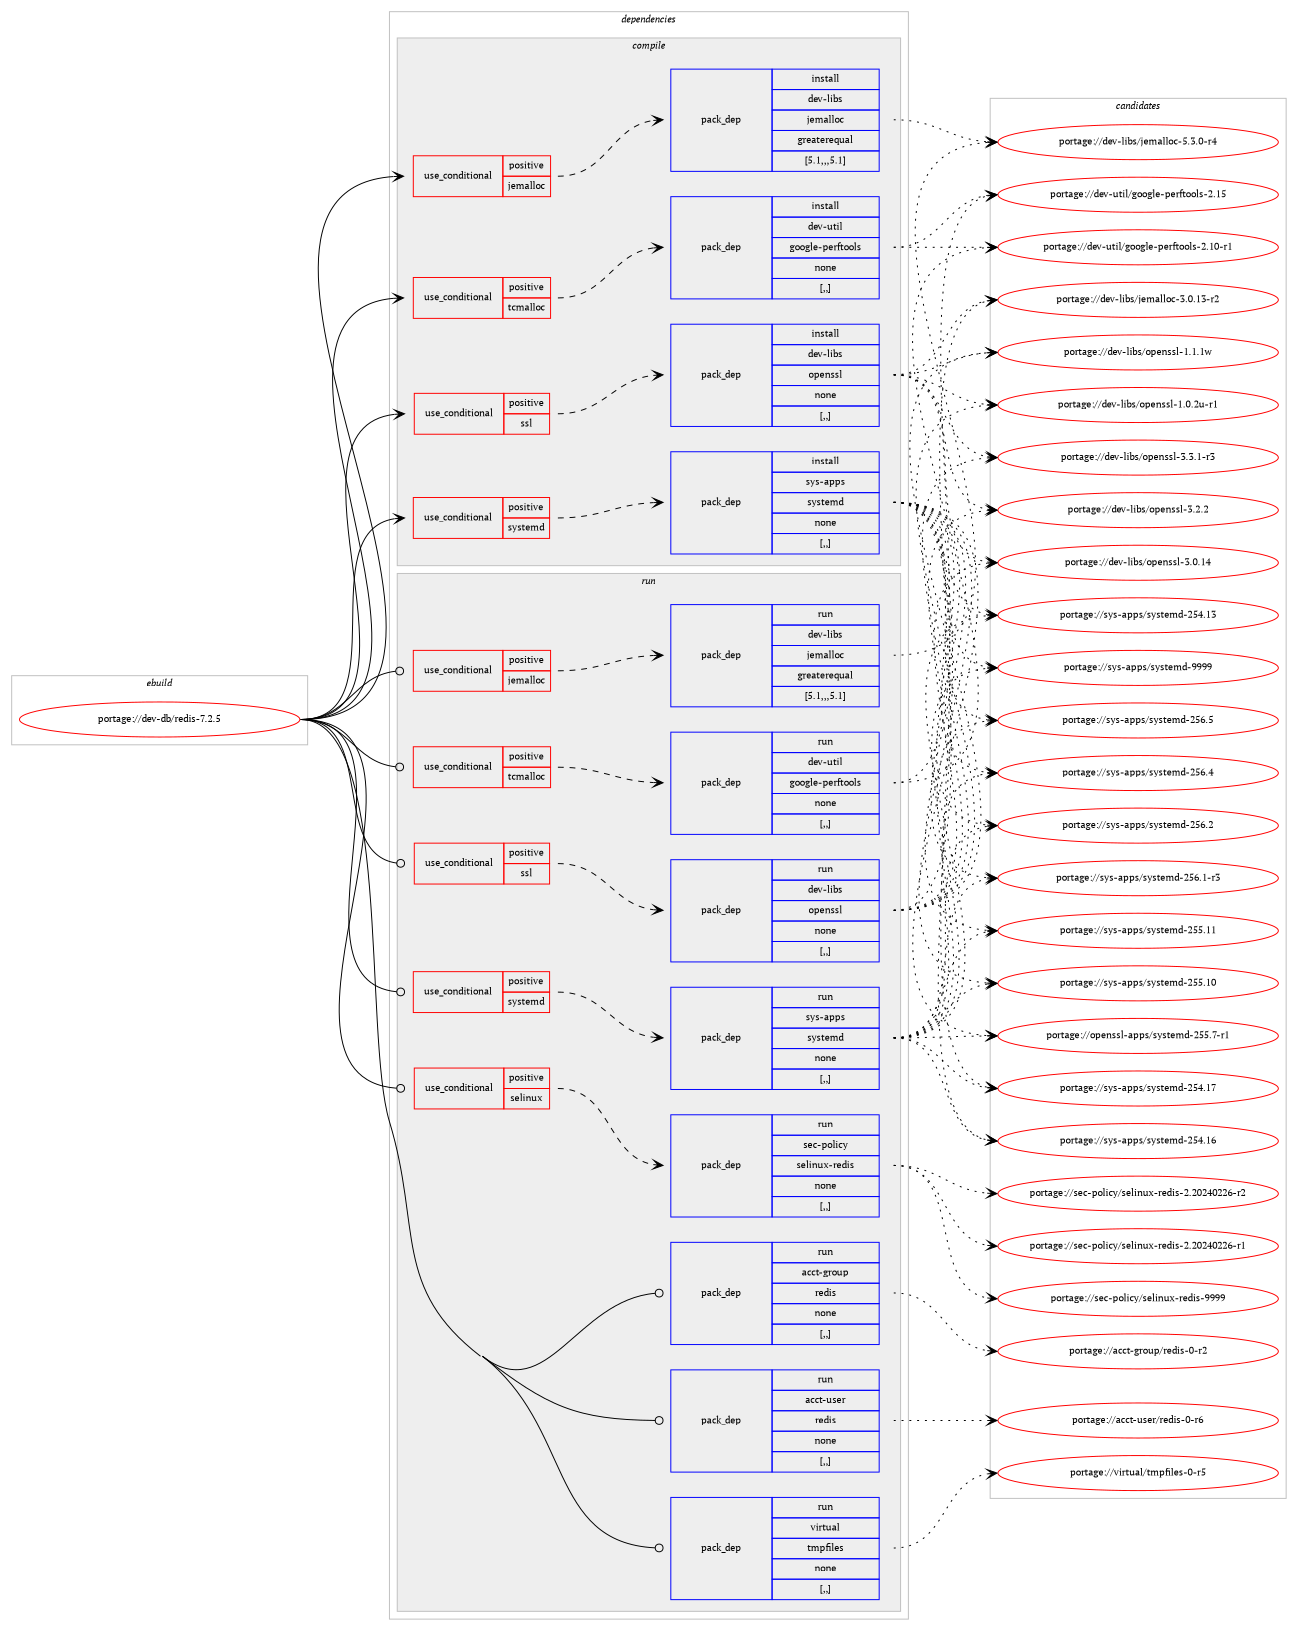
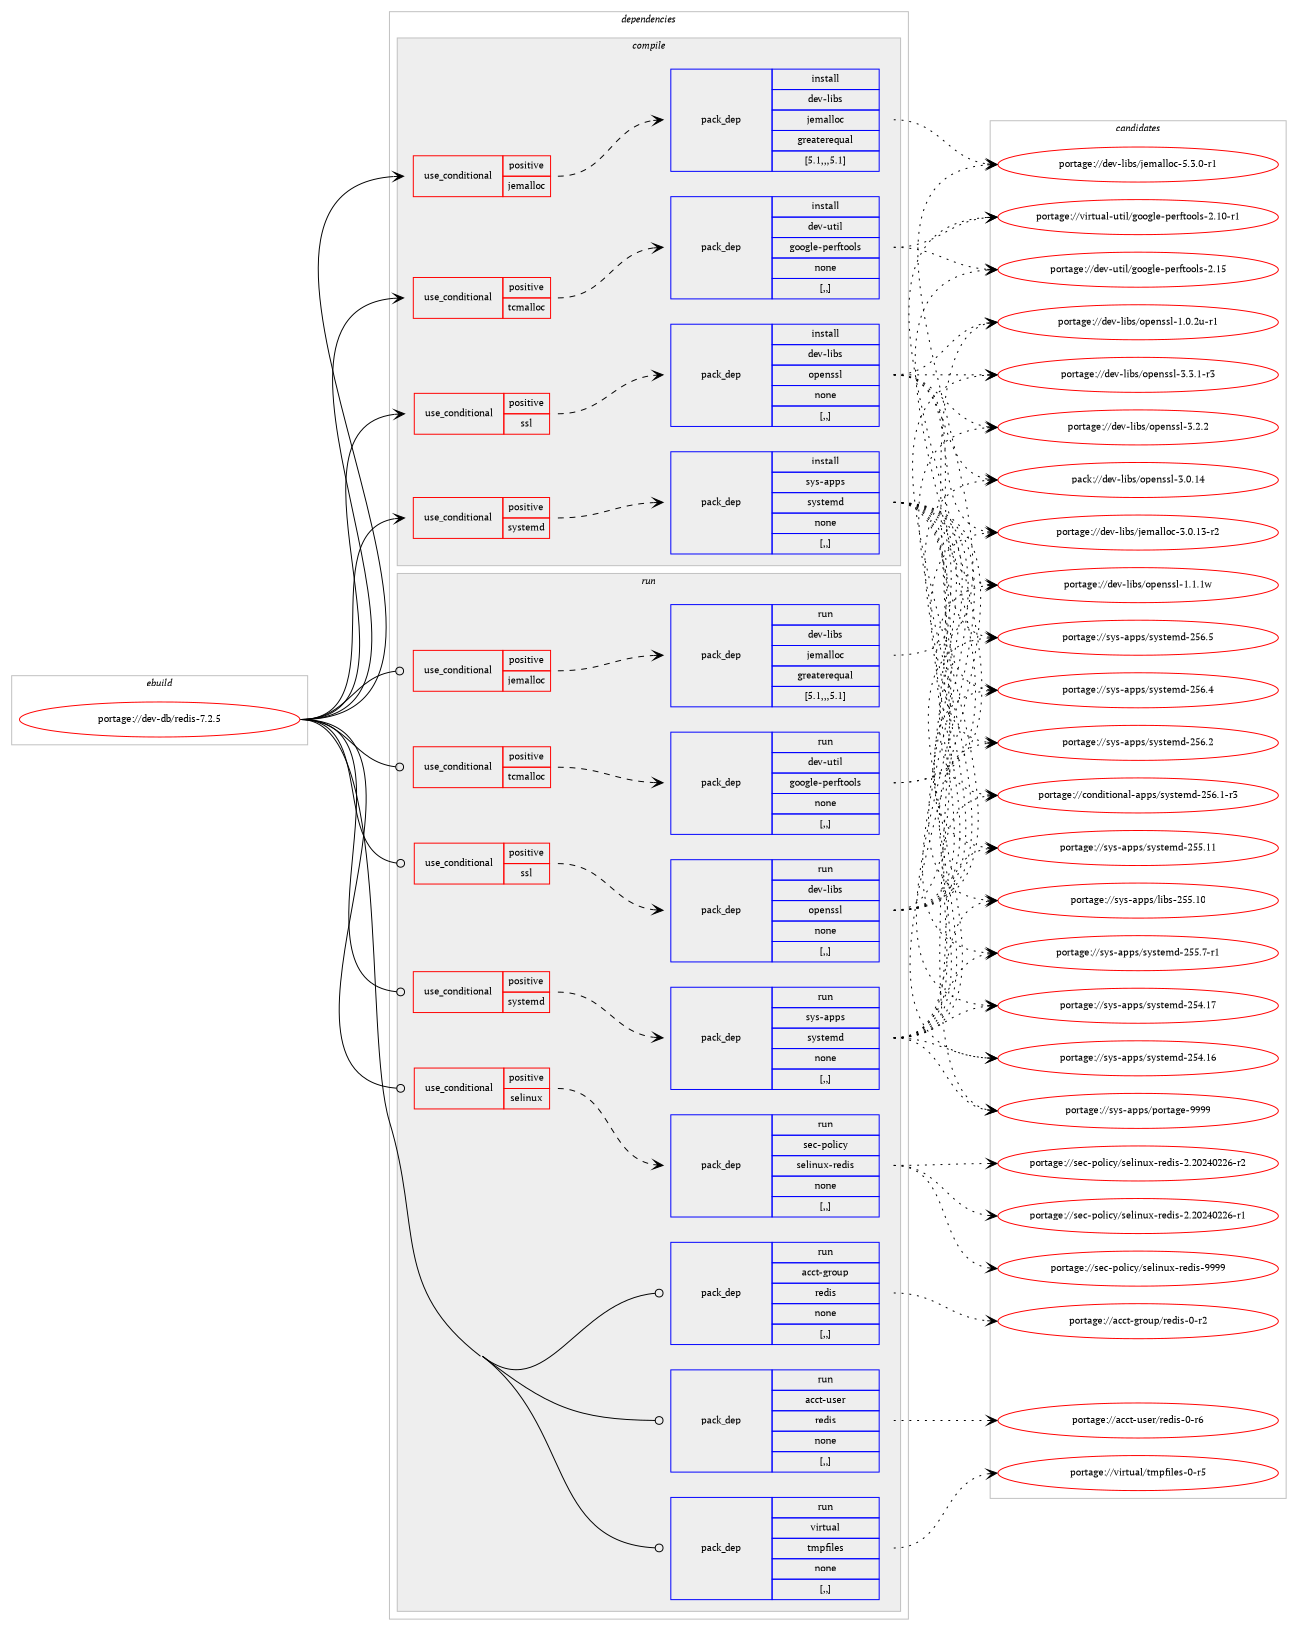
  digraph {
    compound=true
    concentrate=true
    fontname="PT Serif"
    fontsize=10
    newrank=true
    rankdir=LR
    ranksep=1.5
    node [color=red fontname="PT Serif" fontsize=10]
    edge [arrowhead=vee fontname="PT Serif" headport=w style=dotted tailport=e weight=100]
    n1 [label="portage://dev-db/redis-7.2.5" width=4]
    n2 [color=blue label=<<TABLE BORDER="0" CELLBORDER="1" CELLSPACING="0" CELLPADDING="4" WIDTH="220"><TR><TD ROWSPAN="6" CELLPADDING="30">pack_dep</TD></TR><TR><TD WIDTH="110">install</TD></TR><TR><TD>dev-libs</TD></TR><TR><TD>jemalloc</TD></TR><TR><TD>greaterequal</TD></TR><TR><TD>[5.1,,,5.1]</TD></TR></TABLE>> shape=none]
    n3 [label=<<TABLE BORDER="0" CELLBORDER="1" CELLSPACING="0" CELLPADDING="4"><TR><TD ROWSPAN="3" CELLPADDING="10">use_conditional</TD></TR><TR><TD>positive</TD></TR><TR><TD>jemalloc</TD></TR></TABLE>> shape=none]
    n4 [color=blue label=<<TABLE BORDER="0" CELLBORDER="1" CELLSPACING="0" CELLPADDING="4" WIDTH="220"><TR><TD ROWSPAN="6" CELLPADDING="30">pack_dep</TD></TR><TR><TD WIDTH="110">install</TD></TR><TR><TD>dev-libs</TD></TR><TR><TD>openssl</TD></TR><TR><TD>none</TD></TR><TR><TD>[,,]</TD></TR></TABLE>> shape=none]
    n5 [label=<<TABLE BORDER="0" CELLBORDER="1" CELLSPACING="0" CELLPADDING="4"><TR><TD ROWSPAN="3" CELLPADDING="10">use_conditional</TD></TR><TR><TD>positive</TD></TR><TR><TD>ssl</TD></TR></TABLE>> shape=none]
    n6 [color=blue label=<<TABLE BORDER="0" CELLBORDER="1" CELLSPACING="0" CELLPADDING="4" WIDTH="220"><TR><TD ROWSPAN="6" CELLPADDING="30">pack_dep</TD></TR><TR><TD WIDTH="110">install</TD></TR><TR><TD>sys-apps</TD></TR><TR><TD>systemd</TD></TR><TR><TD>none</TD></TR><TR><TD>[,,]</TD></TR></TABLE>> shape=none]
    n7 [label=<<TABLE BORDER="0" CELLBORDER="1" CELLSPACING="0" CELLPADDING="4"><TR><TD ROWSPAN="3" CELLPADDING="10">use_conditional</TD></TR><TR><TD>positive</TD></TR><TR><TD>systemd</TD></TR></TABLE>> shape=none]
    n8 [color=blue label=<<TABLE BORDER="0" CELLBORDER="1" CELLSPACING="0" CELLPADDING="4" WIDTH="220"><TR><TD ROWSPAN="6" CELLPADDING="30">pack_dep</TD></TR><TR><TD WIDTH="110">install</TD></TR><TR><TD>dev-util</TD></TR><TR><TD>google-perftools</TD></TR><TR><TD>none</TD></TR><TR><TD>[,,]</TD></TR></TABLE>> shape=none]
    n9 [label=<<TABLE BORDER="0" CELLBORDER="1" CELLSPACING="0" CELLPADDING="4"><TR><TD ROWSPAN="3" CELLPADDING="10">use_conditional</TD></TR><TR><TD>positive</TD></TR><TR><TD>tcmalloc</TD></TR></TABLE>> shape=none]
    n10 [color=blue label=<<TABLE BORDER="0" CELLBORDER="1" CELLSPACING="0" CELLPADDING="4" WIDTH="220"><TR><TD ROWSPAN="6" CELLPADDING="30">pack_dep</TD></TR><TR><TD WIDTH="110">run</TD></TR><TR><TD>dev-libs</TD></TR><TR><TD>jemalloc</TD></TR><TR><TD>greaterequal</TD></TR><TR><TD>[5.1,,,5.1]</TD></TR></TABLE>> shape=none]
    n11 [label=<<TABLE BORDER="0" CELLBORDER="1" CELLSPACING="0" CELLPADDING="4"><TR><TD ROWSPAN="3" CELLPADDING="10">use_conditional</TD></TR><TR><TD>positive</TD></TR><TR><TD>jemalloc</TD></TR></TABLE>> shape=none]
    n12 [color=blue label=<<TABLE BORDER="0" CELLBORDER="1" CELLSPACING="0" CELLPADDING="4" WIDTH="220"><TR><TD ROWSPAN="6" CELLPADDING="30">pack_dep</TD></TR><TR><TD WIDTH="110">run</TD></TR><TR><TD>sec-policy</TD></TR><TR><TD>selinux-redis</TD></TR><TR><TD>none</TD></TR><TR><TD>[,,]</TD></TR></TABLE>> shape=none]
    n13 [label=<<TABLE BORDER="0" CELLBORDER="1" CELLSPACING="0" CELLPADDING="4"><TR><TD ROWSPAN="3" CELLPADDING="10">use_conditional</TD></TR><TR><TD>positive</TD></TR><TR><TD>selinux</TD></TR></TABLE>> shape=none]
    n14 [color=blue label=<<TABLE BORDER="0" CELLBORDER="1" CELLSPACING="0" CELLPADDING="4" WIDTH="220"><TR><TD ROWSPAN="6" CELLPADDING="30">pack_dep</TD></TR><TR><TD WIDTH="110">run</TD></TR><TR><TD>dev-libs</TD></TR><TR><TD>openssl</TD></TR><TR><TD>none</TD></TR><TR><TD>[,,]</TD></TR></TABLE>> shape=none]
    n15 [label=<<TABLE BORDER="0" CELLBORDER="1" CELLSPACING="0" CELLPADDING="4"><TR><TD ROWSPAN="3" CELLPADDING="10">use_conditional</TD></TR><TR><TD>positive</TD></TR><TR><TD>ssl</TD></TR></TABLE>> shape=none]
    n16 [color=blue label=<<TABLE BORDER="0" CELLBORDER="1" CELLSPACING="0" CELLPADDING="4" WIDTH="220"><TR><TD ROWSPAN="6" CELLPADDING="30">pack_dep</TD></TR><TR><TD WIDTH="110">run</TD></TR><TR><TD>sys-apps</TD></TR><TR><TD>systemd</TD></TR><TR><TD>none</TD></TR><TR><TD>[,,]</TD></TR></TABLE>> shape=none]
    n17 [label=<<TABLE BORDER="0" CELLBORDER="1" CELLSPACING="0" CELLPADDING="4"><TR><TD ROWSPAN="3" CELLPADDING="10">use_conditional</TD></TR><TR><TD>positive</TD></TR><TR><TD>systemd</TD></TR></TABLE>> shape=none]
    n18 [color=blue label=<<TABLE BORDER="0" CELLBORDER="1" CELLSPACING="0" CELLPADDING="4" WIDTH="220"><TR><TD ROWSPAN="6" CELLPADDING="30">pack_dep</TD></TR><TR><TD WIDTH="110">run</TD></TR><TR><TD>dev-util</TD></TR><TR><TD>google-perftools</TD></TR><TR><TD>none</TD></TR><TR><TD>[,,]</TD></TR></TABLE>> shape=none]
    n19 [label=<<TABLE BORDER="0" CELLBORDER="1" CELLSPACING="0" CELLPADDING="4"><TR><TD ROWSPAN="3" CELLPADDING="10">use_conditional</TD></TR><TR><TD>positive</TD></TR><TR><TD>tcmalloc</TD></TR></TABLE>> shape=none]
    n20 [color=blue label=<<TABLE BORDER="0" CELLBORDER="1" CELLSPACING="0" CELLPADDING="4" WIDTH="220"><TR><TD ROWSPAN="6" CELLPADDING="30">pack_dep</TD></TR><TR><TD WIDTH="110">run</TD></TR><TR><TD>acct-group</TD></TR><TR><TD>redis</TD></TR><TR><TD>none</TD></TR><TR><TD>[,,]</TD></TR></TABLE>> shape=none]
    n21 [color=blue label=<<TABLE BORDER="0" CELLBORDER="1" CELLSPACING="0" CELLPADDING="4" WIDTH="220"><TR><TD ROWSPAN="6" CELLPADDING="30">pack_dep</TD></TR><TR><TD WIDTH="110">run</TD></TR><TR><TD>acct-user</TD></TR><TR><TD>redis</TD></TR><TR><TD>none</TD></TR><TR><TD>[,,]</TD></TR></TABLE>> shape=none]
    n22 [color=blue label=<<TABLE BORDER="0" CELLBORDER="1" CELLSPACING="0" CELLPADDING="4" WIDTH="220"><TR><TD ROWSPAN="6" CELLPADDING="30">pack_dep</TD></TR><TR><TD WIDTH="110">run</TD></TR><TR><TD>virtual</TD></TR><TR><TD>tmpfiles</TD></TR><TR><TD>none</TD></TR><TR><TD>[,,]</TD></TR></TABLE>> shape=none]
-   n23 [label="portage://dev-libs/jemalloc-5.3.0-r4" width=4]
+   n23 [label="portage://dev-libs/jemalloc-5.3.0-r1" width=4]
    n24 [label="portage://dev-libs/openssl-3.3.1-r3" width=4]
    n25 [label="portage://dev-libs/openssl-3.2.2" width=4]
-   n26 [label="portage://dev-libs/openssl-3.0.14" width=4]
+   n26 [label="pack://dev-libs/openssl-3.0.14" width=4]
    n27 [label="portage://dev-libs/jemalloc-3.0.13-r2" width=4]
    n28 [label="portage://dev-libs/openssl-1.1.1w" width=4]
    n29 [label="portage://dev-libs/openssl-1.0.2u-r1" width=4]
-   n30 [label="portage://sys-apps/systemd-9999" width=4]
+   n30 [label="portage://sys-apps/portage-9999" width=4]
    n31 [label="portage://sys-apps/systemd-256.5" width=4]
    n32 [label="portage://sys-apps/systemd-256.4" width=4]
    n33 [label="portage://sys-apps/systemd-256.2" width=4]
-   n34 [label="portage://sys-apps/systemd-256.1-r3" width=4]
+   n34 [label="portage://conditional-apps/systemd-256.1-r3" width=4]
    n35 [label="portage://sys-apps/systemd-255.11" width=4]
-   n36 [label="portage://sys-apps/systemd-255.10" width=4]
-   n37 [label="portage://openssl-apps/systemd-255.7-r1" width=4]
+   n36 [label="portage://sys-apps/libs-255.10" width=4]
+   n37 [label="portage://sys-apps/systemd-255.7-r1" width=4]
    n38 [label="portage://sys-apps/systemd-254.17" width=4]
    n39 [label="portage://sys-apps/systemd-254.16" width=4]
-   n40 [label="portage://sys-apps/systemd-254.13" width=4]
    n41 [label="portage://dev-util/google-perftools-2.15" width=4]
-   n42 [label="portage://dev-util/google-perftools-2.10-r1" width=4]
+   n42 [label="portage://virtual-util/google-perftools-2.10-r1" width=4]
    n43 [label="portage://sec-policy/selinux-redis-9999" width=4]
    n44 [label="portage://sec-policy/selinux-redis-2.20240226-r2" width=4]
    n45 [label="portage://sec-policy/selinux-redis-2.20240226-r1" width=4]
    n46 [label="portage://acct-group/redis-0-r2" width=4]
    n47 [label="portage://acct-user/redis-0-r6" width=4]
    n48 [label="portage://virtual/tmpfiles-0-r5" width=4]
    subgraph cluster_1 {
      color=gray
      label=<<i>ebuild</i>>
      n1
    }
    subgraph cluster_2 {
      color=gray
      label=<<i>dependencies</i>>
      subgraph cluster_3 {
        color=gray
        fillcolor="#eeeeee"
        label=<<i>compile</i>>
        style=filled
        subgraph sub_4 {
          color=gray
          fillcolor="#eeeeee"
          label=<<i>compile</i>>
          style=filled
          n3
          subgraph sub_5 {
            color=gray
            fillcolor="#eeeeee"
            label=<<i>compile</i>>
            style=filled
            n2
          }
        }
        subgraph sub_6 {
          color=gray
          fillcolor="#eeeeee"
          label=<<i>compile</i>>
          style=filled
          n5
          subgraph sub_7 {
            color=gray
            fillcolor="#eeeeee"
            label=<<i>compile</i>>
            style=filled
            n4
          }
        }
        subgraph sub_8 {
          color=gray
          fillcolor="#eeeeee"
          label=<<i>compile</i>>
          style=filled
          n7
          subgraph sub_9 {
            color=gray
            fillcolor="#eeeeee"
            label=<<i>compile</i>>
            style=filled
            n6
          }
        }
        subgraph sub_10 {
          color=gray
          fillcolor="#eeeeee"
          label=<<i>compile</i>>
          style=filled
          n9
          subgraph sub_11 {
            color=gray
            fillcolor="#eeeeee"
            label=<<i>compile</i>>
            style=filled
            n8
          }
        }
      }
      subgraph cluster_12 {
        color=gray
        fillcolor="#eeeeee"
        label=<<i>compile and run</i>>
        style=filled
      }
      subgraph cluster_13 {
        color=gray
        fillcolor="#eeeeee"
        label=<<i>run</i>>
        style=filled
        subgraph sub_14 {
          color=gray
          fillcolor="#eeeeee"
          label=<<i>run</i>>
          style=filled
          n11
          subgraph sub_15 {
            color=gray
            fillcolor="#eeeeee"
            label=<<i>run</i>>
            style=filled
            n10
          }
        }
        subgraph sub_16 {
          color=gray
          fillcolor="#eeeeee"
          label=<<i>run</i>>
          style=filled
          n13
          subgraph sub_17 {
            color=gray
            fillcolor="#eeeeee"
            label=<<i>run</i>>
            style=filled
            n12
          }
        }
        subgraph sub_18 {
          color=gray
          fillcolor="#eeeeee"
          label=<<i>run</i>>
          style=filled
          n15
          subgraph sub_19 {
            color=gray
            fillcolor="#eeeeee"
            label=<<i>run</i>>
            style=filled
            n14
          }
        }
        subgraph sub_20 {
          color=gray
          fillcolor="#eeeeee"
          label=<<i>run</i>>
          style=filled
          n17
          subgraph sub_21 {
            color=gray
            fillcolor="#eeeeee"
            label=<<i>run</i>>
            style=filled
            n16
          }
        }
        subgraph sub_22 {
          color=gray
          fillcolor="#eeeeee"
          label=<<i>run</i>>
          style=filled
          n19
          subgraph sub_23 {
            color=gray
            fillcolor="#eeeeee"
            label=<<i>run</i>>
            style=filled
            n18
          }
        }
        subgraph sub_24 {
          color=gray
          fillcolor="#eeeeee"
          label=<<i>run</i>>
          style=filled
          n20
        }
        subgraph sub_25 {
          color=gray
          fillcolor="#eeeeee"
          label=<<i>run</i>>
          style=filled
          n21
        }
        subgraph sub_26 {
          color=gray
          fillcolor="#eeeeee"
          label=<<i>run</i>>
          style=filled
          n22
        }
      }
    }
    subgraph cluster_27 {
      color=gray
      label=<<i>candidates</i>>
      rank=same
      subgraph sub_28 {
        color=black
        label=<<i>candidates</i>>
        nodesep=1
        rank=same
        n41
        n42
      }
      subgraph sub_29 {
        color=black
        label=<<i>candidates</i>>
        nodesep=1
        rank=same
        n23
      }
      subgraph sub_30 {
        color=black
        label=<<i>candidates</i>>
        nodesep=1
        rank=same
        n24
        n25
        n26
        n27
        n28
        n29
      }
      subgraph sub_31 {
        color=black
        label=<<i>candidates</i>>
        nodesep=1
        rank=same
        n30
        n31
        n32
        n33
        n34
        n35
        n36
        n37
        n38
        n39
-       n40
      }
      subgraph sub_32 {
        color=black
        label=<<i>candidates</i>>
        nodesep=1
        rank=same
        n41
        n42
      }
      subgraph sub_33 {
        color=black
        label=<<i>candidates</i>>
        nodesep=1
        rank=same
        n23
      }
      subgraph sub_34 {
        color=black
        label=<<i>candidates</i>>
        nodesep=1
        rank=same
        n43
        n44
        n45
      }
      subgraph sub_35 {
        color=black
        label=<<i>candidates</i>>
        nodesep=1
        rank=same
        n46
      }
      subgraph sub_36 {
        color=black
        label=<<i>candidates</i>>
        nodesep=1
        rank=same
        n24
        n25
        n26
        n27
        n28
        n29
      }
      subgraph sub_37 {
        color=black
        label=<<i>candidates</i>>
        nodesep=1
        rank=same
        n30
        n31
        n32
        n33
        n34
        n35
        n36
        n37
        n38
        n39
-       n40
      }
      subgraph sub_38 {
        color=black
        label=<<i>candidates</i>>
        nodesep=1
        rank=same
        n47
      }
      subgraph sub_39 {
        color=black
        label=<<i>candidates</i>>
        nodesep=1
        rank=same
        n48
      }
    }
    n1 -> n3 [style=solid weight=20]
    n1 -> n5 [style=solid weight=20]
    n1 -> n7 [style=solid weight=20]
    n1 -> n9 [style=solid weight=20]
    n1 -> n11 [arrowhead=odot style=solid weight=20]
    n1 -> n13 [arrowhead=odot style=solid weight=20]
    n1 -> n15 [arrowhead=odot style=solid weight=20]
    n1 -> n17 [arrowhead=odot style=solid weight=20]
    n1 -> n19 [arrowhead=odot style=solid weight=20]
    n1 -> n20 [arrowhead=odot style=solid weight=20]
    n1 -> n21 [arrowhead=odot style=solid weight=20]
    n1 -> n22 [arrowhead=odot style=solid weight=20]
    n2 -> n23
    n3 -> n2 [style=dashed weight=20]
    n4 -> n24
    n4 -> n25
    n4 -> n26
    n4 -> n27
    n4 -> n28
    n4 -> n29
    n5 -> n4 [style=dashed weight=20]
    n6 -> n30
    n6 -> n31
    n6 -> n32
    n6 -> n33
    n6 -> n34
    n6 -> n35
    n6 -> n36
    n6 -> n37
    n6 -> n38
    n6 -> n39
-   n6 -> n40
    n7 -> n6 [style=dashed weight=20]
    n8 -> n41
    n8 -> n42
    n9 -> n8 [style=dashed weight=20]
    n10 -> n23
    n11 -> n10 [style=dashed weight=20]
    n12 -> n43
    n12 -> n44
    n12 -> n45
    n13 -> n12 [style=dashed weight=20]
    n14 -> n24
    n14 -> n25
    n14 -> n26
    n14 -> n27
    n14 -> n28
    n14 -> n29
    n15 -> n14 [style=dashed weight=20]
    n16 -> n30
    n16 -> n31
    n16 -> n32
    n16 -> n33
    n16 -> n34
    n16 -> n35
    n16 -> n36
    n16 -> n37
    n16 -> n38
    n16 -> n39
-   n16 -> n40
    n17 -> n16 [style=dashed weight=20]
    n18 -> n41
    n18 -> n42
    n19 -> n18 [style=dashed weight=20]
    n20 -> n46
    n21 -> n47
    n22 -> n48
  }
